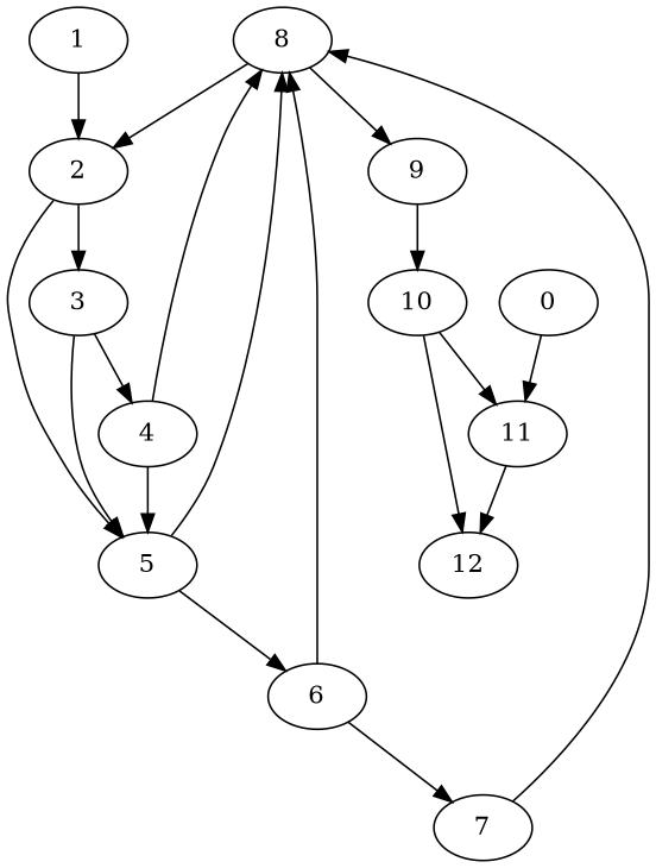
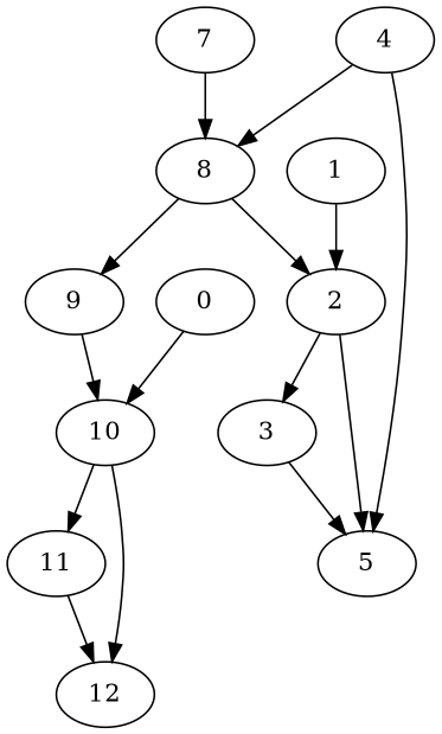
  digraph {
    0
    10
    1
    2
    11
    12
    3
    5
    4
    8
-   6
    9
    7
-   0 -> 11
+   0 -> 10
    10 -> 11
    10 -> 12
    1 -> 2
    2 -> 3
    2 -> 5
    11 -> 12
    3 -> 5
-   3 -> 4
-   5 -> 8
-   5 -> 6
    4 -> 5
    4 -> 8
    8 -> 2
    8 -> 9
-   6 -> 8
-   6 -> 7
    9 -> 10
    7 -> 8
  }
